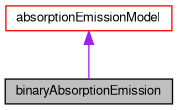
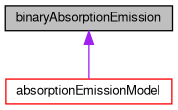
  digraph {
    node [fontname=FreeSans fontsize=10 shape=record]
    n1 [color=black fillcolor=grey75 fontcolor=black height=0.2 label=binaryAbsorptionEmission style=filled width=0.4]
    n2 [color=red height=0.2 label=absorptionEmissionModel width=0.4]
-   n2 -> n1 [color=purple dir=back fontname=FreeSans fontsize=10 labelfontname=FreeSans labelfontsize=10 style=solid]
+   n1 -> n2 [color=purple dir=back fontname=FreeSans fontsize=10 labelfontname=FreeSans labelfontsize=10 style=solid]
  }
